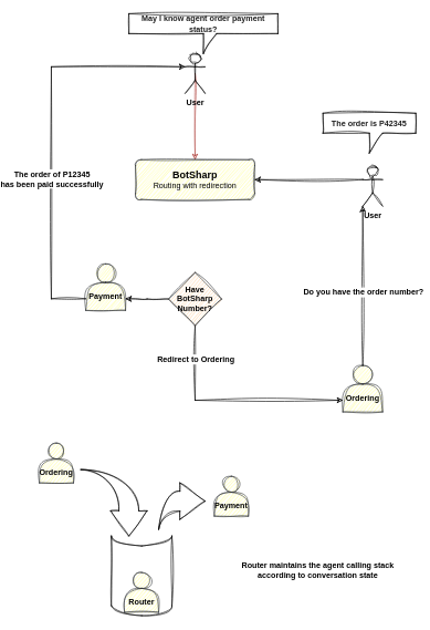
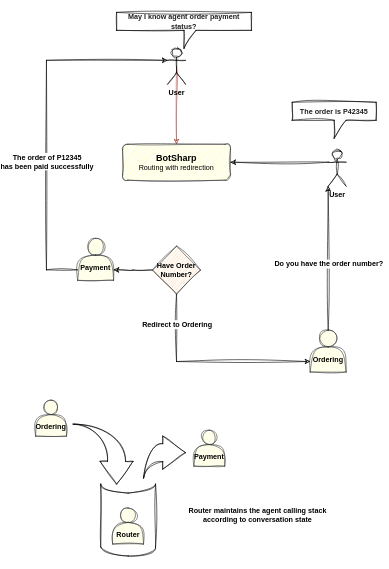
  <mxCell id="0" />
  <mxCell id="1" parent="0" />
  <mxCell id="2" style="edgeStyle=orthogonalEdgeStyle;rounded=0;orthogonalLoop=1;jettySize=auto;html=1;exitX=0.5;exitY=0.5;exitDx=0;exitDy=0;exitPerimeter=0;entryX=0.5;entryY=0;entryDx=0;entryDy=0;fillColor=#f8cecc;gradientColor=#ea6b66;strokeColor=#b85450;sketch=1;curveFitting=1;jiggle=2;" parent="1" source="3" target="5" edge="1"><mxGeometry relative="1" as="geometry" /></mxCell>
  <mxCell id="3" value="&lt;b&gt;User&lt;/b&gt;" style="shape=umlActor;verticalLabelPosition=bottom;verticalAlign=top;html=1;outlineConnect=0;sketch=1;curveFitting=1;jiggle=2;" parent="1" vertex="1"><mxGeometry x="240" y="80" width="30" height="60" as="geometry" /></mxCell>
  <mxCell id="4" value="&lt;div style=&quot;line-height: 18px;&quot;&gt;&lt;font color=&quot;#1e1e1e&quot;&gt;&lt;b&gt;May I know agent order payment status?&lt;/b&gt;&lt;/font&gt;&lt;/div&gt;" style="shape=callout;whiteSpace=wrap;html=1;perimeter=calloutPerimeter;sketch=1;curveFitting=1;jiggle=2;" parent="1" vertex="1"><mxGeometry x="155" y="20" width="225" height="60" as="geometry" /></mxCell>
  <mxCell id="5" value="&lt;b&gt;&lt;font style=&quot;font-size: 15px;&quot;&gt;BotSharp&lt;/font&gt;&lt;/b&gt;&lt;br&gt;Routing with redirection" style="rounded=1;whiteSpace=wrap;html=1;fillColor=#ffff88;strokeColor=#36393d;sketch=1;curveFitting=1;jiggle=2;" parent="1" vertex="1"><mxGeometry x="165" y="240" width="180" height="60" as="geometry" /></mxCell>
  <mxCell id="6" value="&lt;b&gt;&lt;br&gt;&lt;br&gt;Payment&lt;br&gt;&lt;/b&gt;" style="shape=actor;whiteSpace=wrap;html=1;fillColor=#ffff88;strokeColor=#36393d;sketch=1;curveFitting=1;jiggle=2;" parent="1" vertex="1"><mxGeometry x="90" y="397" width="60" height="70" as="geometry" /></mxCell>
  <mxCell id="7" style="edgeStyle=orthogonalEdgeStyle;rounded=0;orthogonalLoop=1;jettySize=auto;html=1;exitX=0.5;exitY=1;exitDx=0;exitDy=0;entryX=0;entryY=0.75;entryDx=0;entryDy=0;sketch=1;curveFitting=1;jiggle=2;" edge="1" parent="1" source="10" target="11"><mxGeometry relative="1" as="geometry" /></mxCell>
  <mxCell id="8" value="&lt;b&gt;&lt;font style=&quot;font-size: 12px;&quot;&gt;Redirect to Ordering&lt;/font&gt;&lt;/b&gt;" style="edgeLabel;html=1;align=center;verticalAlign=middle;resizable=0;points=[];" vertex="1" connectable="0" parent="7"><mxGeometry x="-0.763" relative="1" as="geometry"><mxPoint y="10" as="offset" /></mxGeometry></mxCell>
  <mxCell id="9" style="edgeStyle=orthogonalEdgeStyle;rounded=0;orthogonalLoop=1;jettySize=auto;html=1;exitX=0;exitY=0.5;exitDx=0;exitDy=0;entryX=1;entryY=0.75;entryDx=0;entryDy=0;sketch=1;curveFitting=1;jiggle=2;" edge="1" parent="1" source="10" target="6"><mxGeometry relative="1" as="geometry" /></mxCell>
- <mxCell id="10" value="&lt;b&gt;Have BotSharp Number?&lt;/b&gt;" style="rhombus;whiteSpace=wrap;html=1;fillColor=#ffcc99;strokeColor=#36393d;sketch=1;curveFitting=1;jiggle=2;" parent="1" vertex="1"><mxGeometry x="215" y="410" width="80" height="80" as="geometry" /></mxCell>
+ <mxCell id="10" value="&lt;b&gt;Have Order Number?&lt;/b&gt;" style="rhombus;whiteSpace=wrap;html=1;fillColor=#ffcc99;strokeColor=#36393d;sketch=1;curveFitting=1;jiggle=2;" parent="1" vertex="1"><mxGeometry x="215" y="410" width="80" height="80" as="geometry" /></mxCell>
  <mxCell id="11" value="&lt;b&gt;&lt;br&gt;&lt;br&gt;Ordering&lt;/b&gt;" style="shape=actor;whiteSpace=wrap;html=1;fillColor=#ffff88;strokeColor=#36393d;sketch=1;curveFitting=1;jiggle=2;" parent="1" vertex="1"><mxGeometry x="478" y="550" width="60" height="70" as="geometry" /></mxCell>
  <mxCell id="12" style="edgeStyle=orthogonalEdgeStyle;rounded=0;orthogonalLoop=1;jettySize=auto;html=1;exitX=0;exitY=0.75;exitDx=0;exitDy=0;entryX=0;entryY=0.333;entryDx=0;entryDy=0;entryPerimeter=0;sketch=1;curveFitting=1;jiggle=2;" edge="1" parent="1" source="6" target="3"><mxGeometry relative="1" as="geometry"><Array as="points"><mxPoint x="38" y="450" /><mxPoint x="38" y="100" /></Array></mxGeometry></mxCell>
  <mxCell id="13" value="&lt;b style=&quot;border-color: var(--border-color);&quot;&gt;&lt;font style=&quot;border-color: var(--border-color); font-size: 12px;&quot;&gt;The order of P12345 &lt;br&gt;has been paid successfully&lt;/font&gt;&lt;/b&gt;" style="edgeLabel;html=1;align=center;verticalAlign=middle;resizable=0;points=[];" vertex="1" connectable="0" parent="12"><mxGeometry x="-0.286" y="2" relative="1" as="geometry"><mxPoint x="2" y="-18" as="offset" /></mxGeometry></mxCell>
  <mxCell id="14" style="edgeStyle=orthogonalEdgeStyle;rounded=0;orthogonalLoop=1;jettySize=auto;html=1;exitX=0.5;exitY=0;exitDx=0;exitDy=0;entryX=0;entryY=1;entryDx=0;entryDy=0;entryPerimeter=0;sketch=1;curveFitting=1;jiggle=2;" edge="1" parent="1" source="11" target="17"><mxGeometry relative="1" as="geometry" /></mxCell>
  <mxCell id="15" value="&lt;b&gt;&lt;font style=&quot;font-size: 12px;&quot;&gt;Do you have the order number?&lt;/font&gt;&lt;/b&gt;" style="edgeLabel;html=1;align=center;verticalAlign=middle;resizable=0;points=[];" vertex="1" connectable="0" parent="14"><mxGeometry x="0.121" relative="1" as="geometry"><mxPoint y="24" as="offset" /></mxGeometry></mxCell>
  <mxCell id="16" style="edgeStyle=orthogonalEdgeStyle;rounded=0;orthogonalLoop=1;jettySize=auto;html=1;exitX=0;exitY=0.333;exitDx=0;exitDy=0;exitPerimeter=0;entryX=1;entryY=0.5;entryDx=0;entryDy=0;sketch=1;curveFitting=1;jiggle=2;" edge="1" parent="1" source="17" target="5"><mxGeometry relative="1" as="geometry" /></mxCell>
  <mxCell id="17" value="&lt;b&gt;User&lt;/b&gt;" style="shape=umlActor;verticalLabelPosition=bottom;verticalAlign=top;html=1;outlineConnect=0;sketch=1;curveFitting=1;jiggle=2;" vertex="1" parent="1"><mxGeometry x="508" y="250" width="30" height="60" as="geometry" /></mxCell>
  <mxCell id="18" value="&lt;div style=&quot;line-height: 18px;&quot;&gt;&lt;font color=&quot;#1e1e1e&quot;&gt;&lt;b&gt;The order is P42345&lt;/b&gt;&lt;/font&gt;&lt;/div&gt;" style="shape=callout;whiteSpace=wrap;html=1;perimeter=calloutPerimeter;sketch=1;curveFitting=1;jiggle=2;direction=east;" vertex="1" parent="1"><mxGeometry x="448" y="170" width="140" height="60" as="geometry" /></mxCell>
  <mxCell id="19" value="" style="shape=cylinder3;whiteSpace=wrap;html=1;boundedLbl=1;backgroundOutline=1;size=15;lid=0;sketch=1;curveFitting=1;jiggle=2;" vertex="1" parent="1"><mxGeometry x="128.54" y="807" width="91.49" height="120" as="geometry" /></mxCell>
- <mxCell id="20" value="&lt;b&gt;&lt;br&gt;&lt;br&gt;Router&lt;br&gt;&lt;/b&gt;" style="shape=actor;whiteSpace=wrap;html=1;fillColor=#ffff88;strokeColor=#36393d;sketch=1;curveFitting=1;jiggle=2;" vertex="1" parent="1"><mxGeometry x="148.57" y="862" width="51.43" height="60" as="geometry" /></mxCell>
+ <mxCell id="20" value="&lt;b&gt;&lt;br&gt;&lt;br&gt;Router&lt;br&gt;&lt;/b&gt;" style="shape=actor;whiteSpace=wrap;html=1;fillColor=#ffff88;strokeColor=#36393d;sketch=1;curveFitting=1;jiggle=2;" vertex="1" parent="1"><mxGeometry x="148.57" y="847" width="51.43" height="60" as="geometry" /></mxCell>
  <mxCell id="21" value="&lt;b&gt;&lt;br&gt;&lt;br&gt;Payment&lt;br&gt;&lt;/b&gt;" style="shape=actor;whiteSpace=wrap;html=1;fillColor=#ffff88;strokeColor=#36393d;sketch=1;curveFitting=1;jiggle=2;" vertex="1" parent="1"><mxGeometry x="284" y="717" width="51.43" height="60" as="geometry" /></mxCell>
  <mxCell id="22" value="&lt;b&gt;&lt;br&gt;&lt;br&gt;Ordering&lt;br&gt;&lt;/b&gt;" style="shape=actor;whiteSpace=wrap;html=1;fillColor=#ffff88;strokeColor=#36393d;sketch=1;curveFitting=1;jiggle=2;" vertex="1" parent="1"><mxGeometry x="20" y="667" width="51.43" height="60" as="geometry" /></mxCell>
  <mxCell id="23" value="" style="html=1;shadow=0;dashed=0;align=center;verticalAlign=middle;shape=mxgraph.arrows2.jumpInArrow;dy=15;dx=38;arrowHead=55;direction=south;sketch=1;curveFitting=1;jiggle=2;" vertex="1" parent="1"><mxGeometry x="82.5" y="707" width="100" height="100" as="geometry" /></mxCell>
  <mxCell id="24" value="" style="html=1;shadow=0;dashed=0;align=center;verticalAlign=middle;shape=mxgraph.arrows2.jumpInArrow;dy=15;dx=38;arrowHead=55;direction=east;sketch=1;curveFitting=1;jiggle=2;" vertex="1" parent="1"><mxGeometry x="200" y="727" width="70" height="70" as="geometry" /></mxCell>
- <mxCell id="25" value="&lt;b&gt;Router maintains the agent calling stack &lt;br&gt;according to conversation state&lt;/b&gt;" style="text;html=1;align=center;verticalAlign=middle;resizable=0;points=[];autosize=1;strokeColor=none;fillColor=none;" vertex="1" parent="1"><mxGeometry x="316" y="838" width="248" height="41" as="geometry" /></mxCell>
+ <mxCell id="25" value="&lt;b&gt;Router maintains the agent calling stack &lt;br&gt;according to conversation state&lt;/b&gt;" style="text;html=1;align=center;verticalAlign=middle;resizable=0;points=[];autosize=1;strokeColor=none;fillColor=none;" vertex="1" parent="1"><mxGeometry x="266" y="838" width="248" height="41" as="geometry" /></mxCell>
